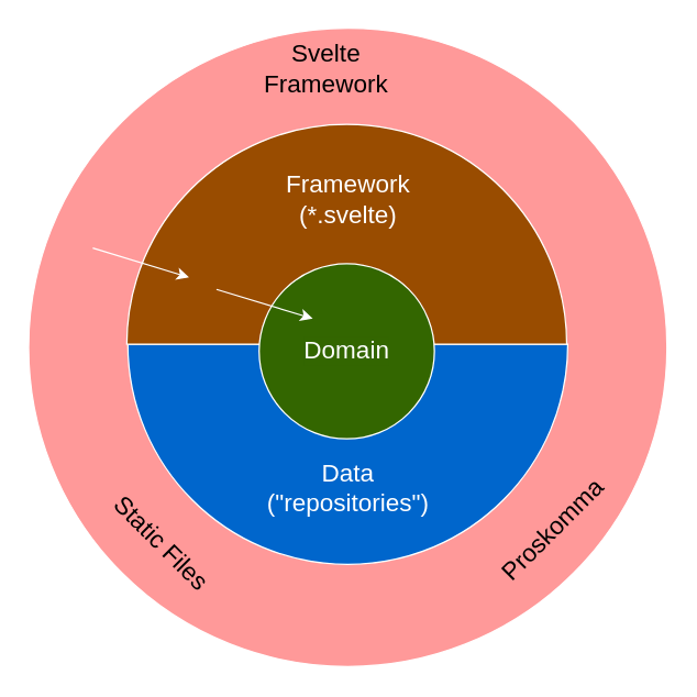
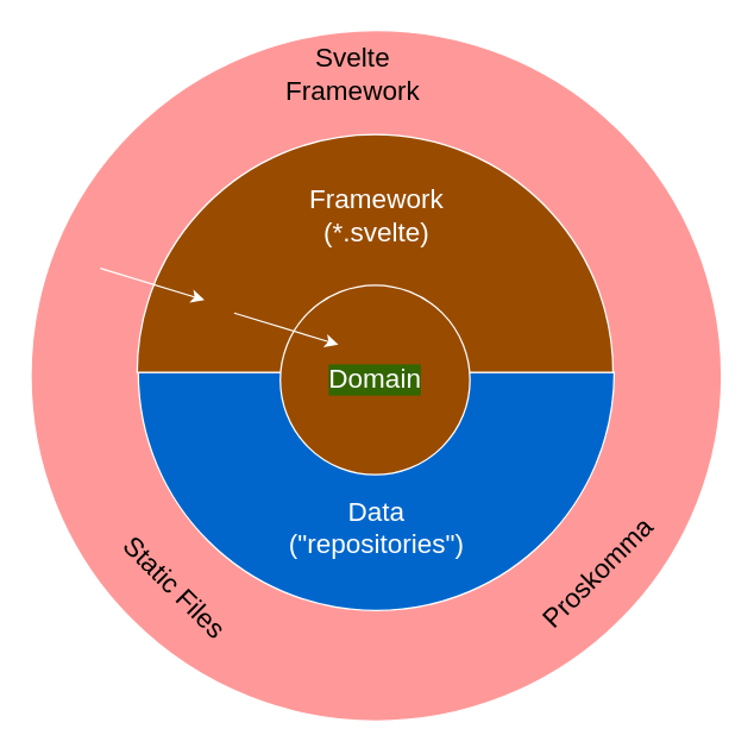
  <mxCell id="0" />
  <mxCell id="1" parent="0" />
  <mxCell id="2" value="" style="ellipse;whiteSpace=wrap;html=1;aspect=fixed;fillColor=#FF9999;strokeColor=#FFFFFF;" vertex="1" parent="1"><mxGeometry x="20.31" y="20" width="464.38" height="464.38" as="geometry" /></mxCell>
  <mxCell id="3" value="" style="verticalLabelPosition=bottom;verticalAlign=top;html=1;shape=mxgraph.basic.half_circle;fillColor=#0066CC;strokeColor=#FFFFFF;" vertex="1" parent="1"><mxGeometry x="92.5" y="250" width="320" height="160" as="geometry" /></mxCell>
  <mxCell id="4" value="" style="verticalLabelPosition=bottom;verticalAlign=top;html=1;shape=mxgraph.basic.half_circle;rotation=-180;fillColor=#994C00;strokeColor=#FFFFFF;" vertex="1" parent="1"><mxGeometry x="91.75" y="90" width="320" height="160" as="geometry" /></mxCell>
- <mxCell id="5" value="Domain" style="ellipse;whiteSpace=wrap;html=1;aspect=fixed;fontSize=18;labelBackgroundColor=#336600;fillColor=#336600;fontColor=#FFFFFF;strokeColor=#FFFFFF;" vertex="1" parent="1"><mxGeometry x="188" y="191.25" width="127.5" height="127.5" as="geometry" /></mxCell>
+ <mxCell id="5" value="Domain" style="ellipse;whiteSpace=wrap;html=1;aspect=fixed;fontSize=18;labelBackgroundColor=#336600;fillColor=#994c00;fontColor=#FFFFFF;strokeColor=#FFFFFF;" vertex="1" parent="1"><mxGeometry x="188" y="191.25" width="127.5" height="127.5" as="geometry" /></mxCell>
  <mxCell id="6" value="Framework&lt;div style=&quot;font-size: 18px;&quot;&gt;(*.svelte)&lt;/div&gt;" style="text;strokeColor=none;align=center;fillColor=none;html=1;verticalAlign=middle;whiteSpace=wrap;rounded=0;fontSize=18;fontColor=#FFFFFF;" vertex="1" parent="1"><mxGeometry x="222.5" y="130" width="60" height="30" as="geometry" /></mxCell>
  <mxCell id="7" value="Data&lt;div style=&quot;font-size: 18px;&quot;&gt;(&quot;repositories&quot;)&lt;/div&gt;" style="text;strokeColor=none;align=center;fillColor=none;html=1;verticalAlign=middle;whiteSpace=wrap;rounded=0;fontSize=18;labelBackgroundColor=none;fontColor=#FFFFFF;" vertex="1" parent="1"><mxGeometry x="222.5" y="340" width="60" height="30" as="geometry" /></mxCell>
  <mxCell id="8" value="Svelte Framework" style="text;strokeColor=none;align=center;fillColor=none;html=1;verticalAlign=middle;whiteSpace=wrap;rounded=0;fontSize=18;fontColor=#000000;" vertex="1" parent="1"><mxGeometry x="206.75" y="35" width="60" height="30" as="geometry" /></mxCell>
  <mxCell id="9" value="Proskomma" style="text;strokeColor=none;align=center;fillColor=none;html=1;verticalAlign=middle;whiteSpace=wrap;rounded=0;rotation=-45;fontSize=18;fontColor=#000000;" vertex="1" parent="1"><mxGeometry x="357" y="370" width="90" height="30" as="geometry" /></mxCell>
  <mxCell id="10" value="Static Files" style="text;strokeColor=none;align=center;fillColor=none;html=1;verticalAlign=middle;whiteSpace=wrap;rounded=0;rotation=45;fontSize=18;fontColor=#000000;" vertex="1" parent="1"><mxGeometry x="57" y="380" width="120" height="30" as="geometry" /></mxCell>
  <mxCell id="11" value="" style="endArrow=classic;html=1;rounded=0;fontColor=#FFFFFF;strokeColor=#FFFFFF;" edge="1" parent="1"><mxGeometry width="50" height="50" relative="1" as="geometry"><mxPoint x="67" y="180" as="sourcePoint" /><mxPoint x="137" y="201.25" as="targetPoint" /></mxGeometry></mxCell>
  <mxCell id="12" value="" style="endArrow=classic;html=1;rounded=0;fontColor=#FFFFFF;strokeColor=#FFFFFF;" edge="1" parent="1"><mxGeometry width="50" height="50" relative="1" as="geometry"><mxPoint x="157" y="210" as="sourcePoint" /><mxPoint x="227" y="231.25" as="targetPoint" /></mxGeometry></mxCell>
